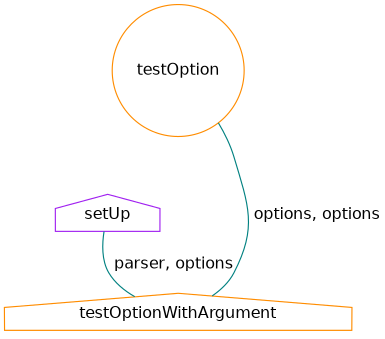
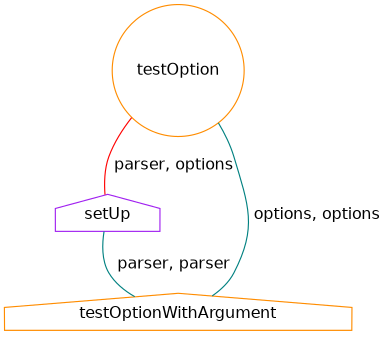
  digraph {
    fontname="DejaVu Sans"
    node [color=darkorange fontname="DejaVu Sans" shape=house]
    edge [color=teal dir=none fontname="DejaVu Sans"]
    testOption [shape=circle]
    setUp [color=purple]
    testOptionWithArgument
+   testOption -> setUp [color=red label=" parser, options"]
    testOption -> testOptionWithArgument [label=" options, options"]
-   setUp -> testOptionWithArgument [label=" parser, options"]
+   setUp -> testOptionWithArgument [label=" parser, parser"]
  }
